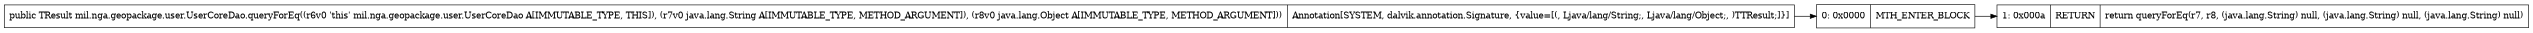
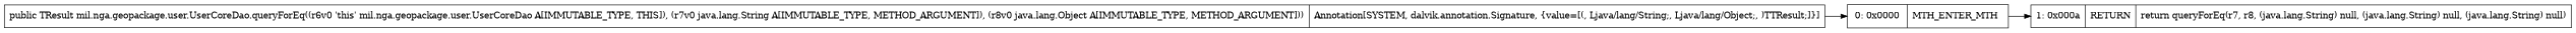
  digraph {
    rankdir=LR
    node [shape=record]
-   n1 [label="{0\:\ 0x0000|MTH_ENTER_BLOCK\l}"]
+   n1 [label="{0\:\ 0x0000|MTH_ENTER_MTH\l}"]
    n2 [label="{1\:\ 0x000a|RETURN\l|return queryForEq(r7, r8, (java.lang.String) null, (java.lang.String) null, (java.lang.String) null)\l}"]
    n3 [label="{public TResult mil.nga.geopackage.user.UserCoreDao.queryForEq((r6v0 'this' mil.nga.geopackage.user.UserCoreDao A[IMMUTABLE_TYPE, THIS]), (r7v0 java.lang.String A[IMMUTABLE_TYPE, METHOD_ARGUMENT]), (r8v0 java.lang.Object A[IMMUTABLE_TYPE, METHOD_ARGUMENT]))  | Annotation[SYSTEM, dalvik.annotation.Signature, \{value=[(, Ljava\/lang\/String;, Ljava\/lang\/Object;, )TTResult;]\}]\l}"]
    n1 -> n2
    n3 -> n1
  }
